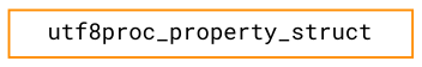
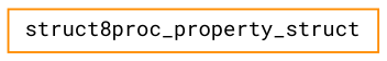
  digraph {
    rankdir=LR
    fontname="Roboto Mono"
-   n1 [color=darkorange fillcolor=white fontname="Roboto Mono" fontsize=10 height=0.2 label=utf8proc_property_struct shape=record style=filled width=0.4]
+   n1 [color=darkorange fillcolor=white fontname="Roboto Mono" fontsize=10 height=0.2 label=struct8proc_property_struct shape=record style=filled width=0.4]
  }
